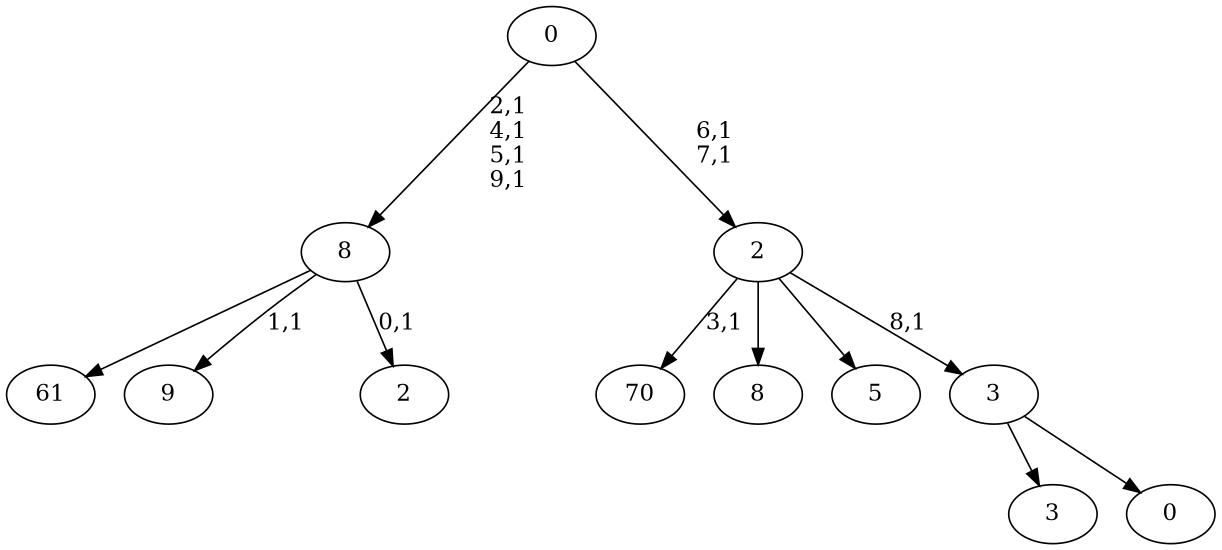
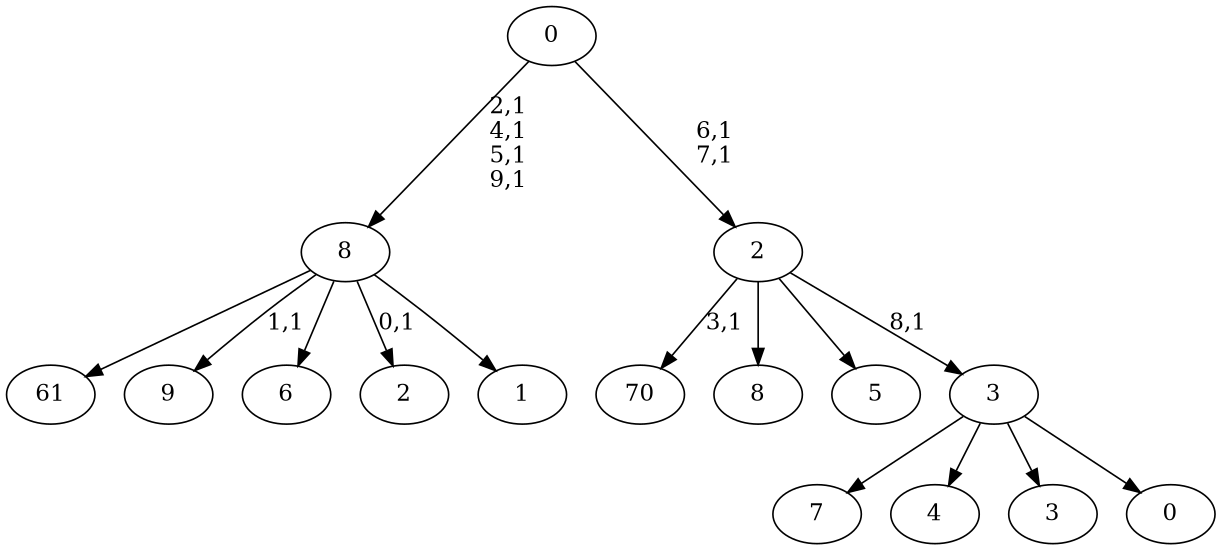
  digraph {
    n1 [label=61]
    n2 [label=70]
    n3 [label=9]
    n4 [label=8]
+   n5 [label=7]
+   n6 [label=6]
    n7 [label=5]
+   n8 [label=4]
    n9 [label=3]
    n10 [label=2]
+   n11 [label=1]
    8
    n13 [label=0]
    3
    2
    0
    8 -> n1
    8 -> n3 [label="1,1"]
+   8 -> n6
    8 -> n10 [label="0,1"]
+   8 -> n11
+   3 -> n5
+   3 -> n8
    3 -> n9
    3 -> n13
    2 -> n2 [label="3,1"]
    2 -> n4
    2 -> n7
    2 -> 3 [label="8,1"]
    0 -> 8 [label="2,1\n4,1\n5,1\n9,1"]
    0 -> 2 [label="6,1\n7,1"]
  }
